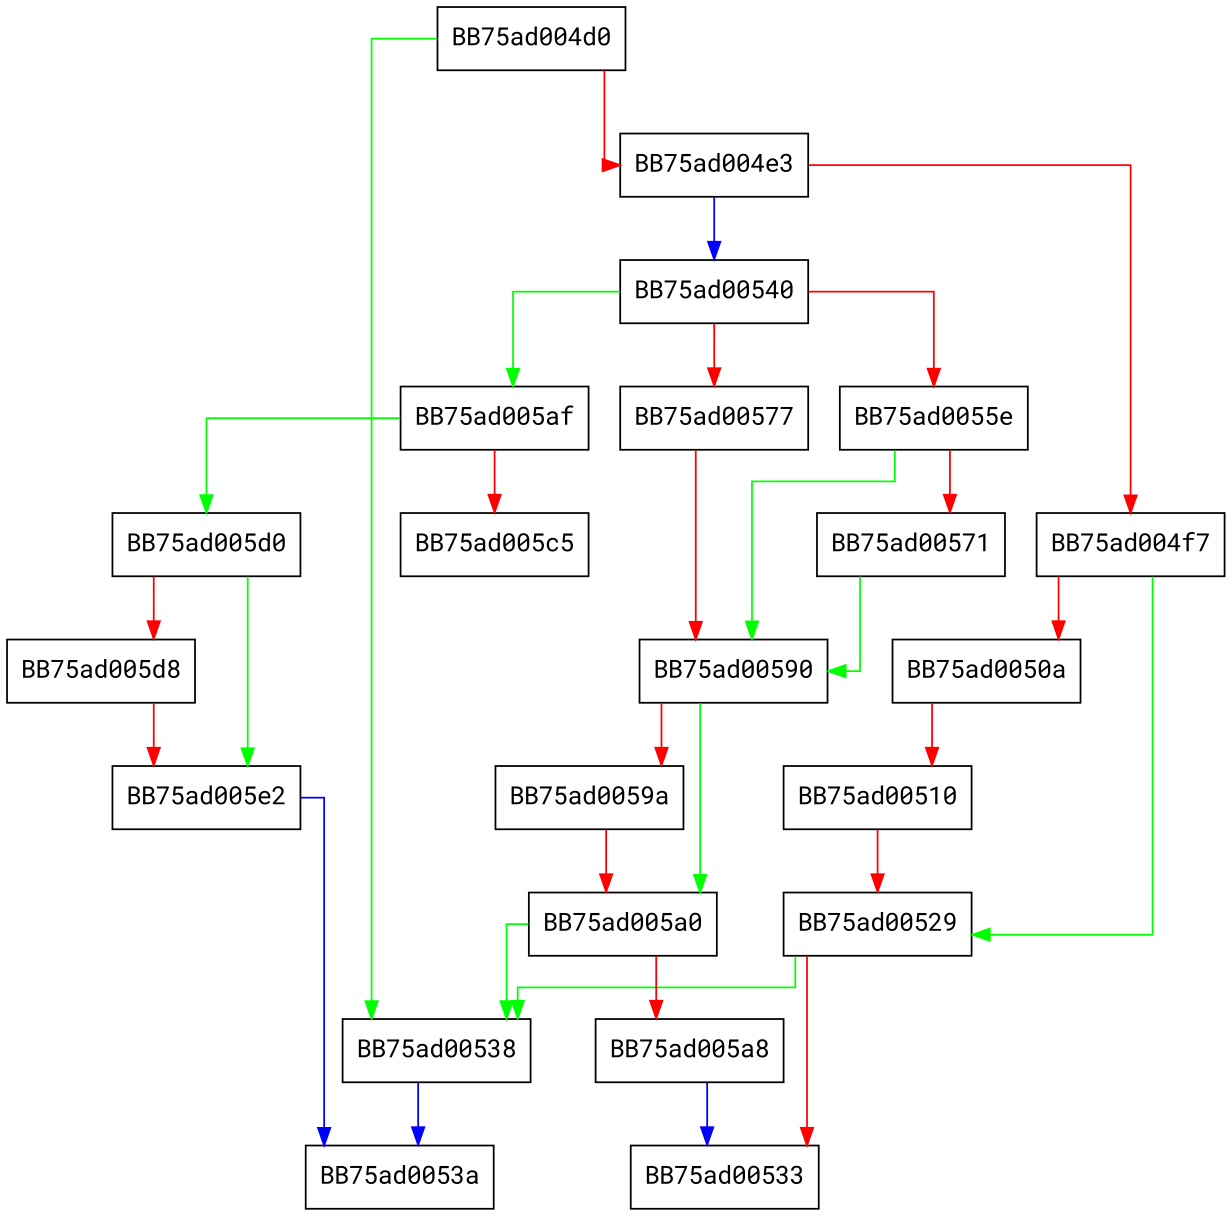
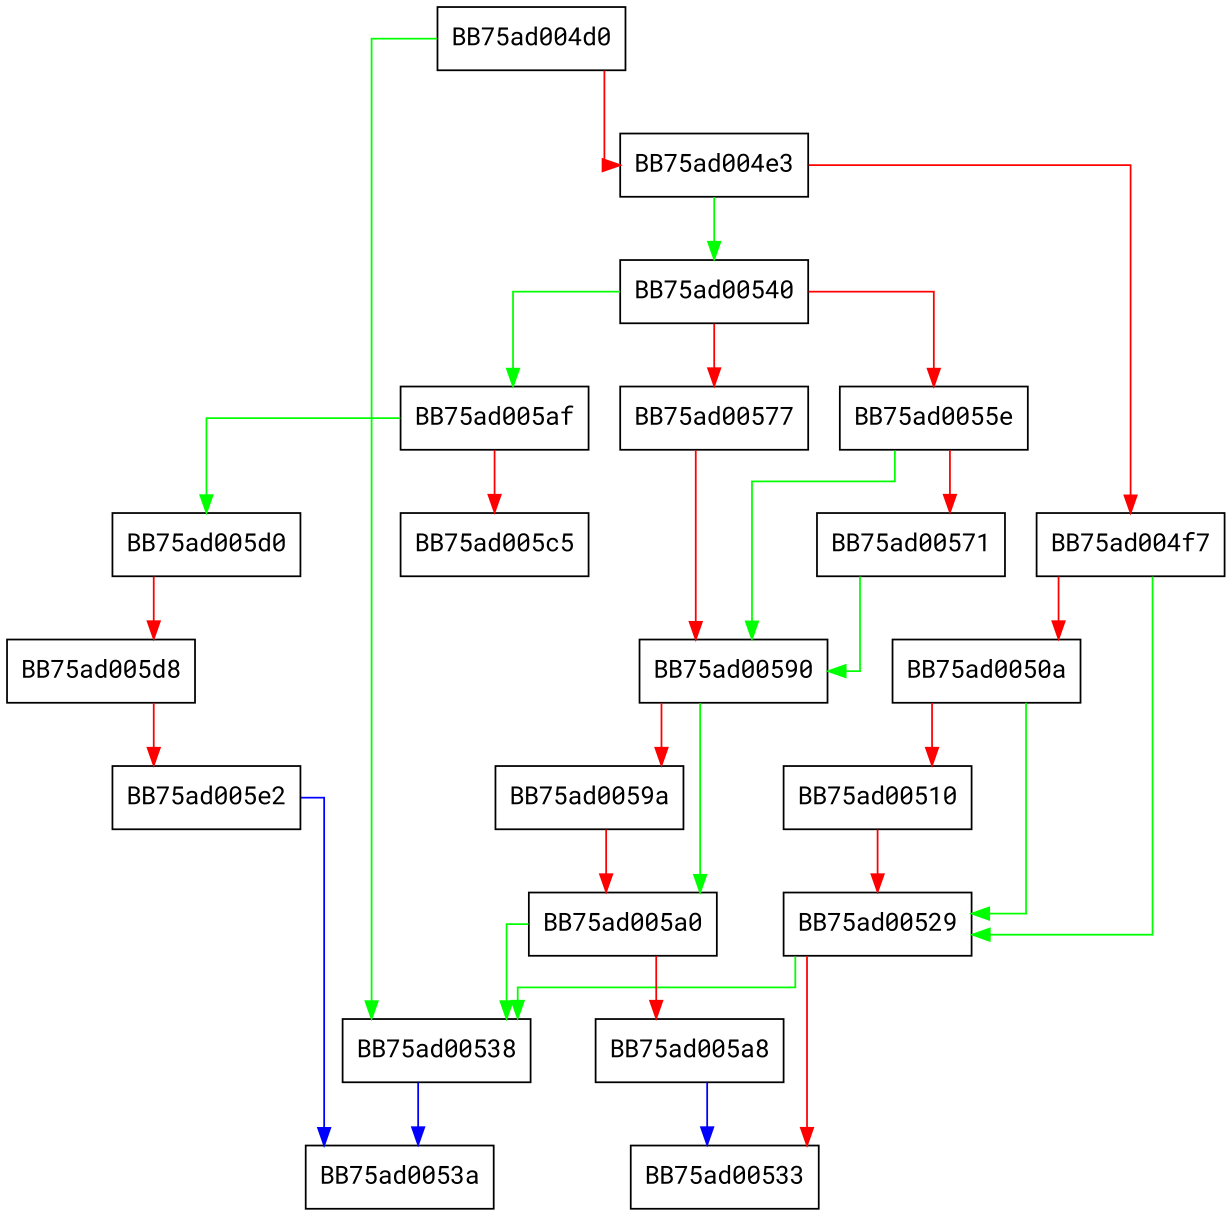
  digraph {
    fontname="Roboto Mono"
    splines=ortho
    node [fontname="Roboto Mono" shape=box]
    edge [color=red fontname="Roboto Mono"]
    BB75ad004d0
    BB75ad00538
    BB75ad004e3
    BB75ad0053a
    BB75ad00540
    BB75ad004f7
    BB75ad005af
    BB75ad0055e
    BB75ad00577
    BB75ad00529
    BB75ad0050a
    BB75ad005d0
    BB75ad005c5
    BB75ad00590
    BB75ad00571
    BB75ad00533
    BB75ad00510
    BB75ad005e2
    BB75ad005d8
    BB75ad005a0
    BB75ad0059a
    BB75ad005a8
    BB75ad004d0 -> BB75ad00538 [color=green]
    BB75ad004d0 -> BB75ad004e3
    BB75ad00538 -> BB75ad0053a [color=blue]
-   BB75ad004e3 -> BB75ad00540 [color=blue]
+   BB75ad004e3 -> BB75ad00540 [color=green]
    BB75ad004e3 -> BB75ad004f7
    BB75ad00540 -> BB75ad005af [color=green]
    BB75ad00540 -> BB75ad0055e
    BB75ad00540 -> BB75ad00577
    BB75ad004f7 -> BB75ad00529 [color=green]
    BB75ad004f7 -> BB75ad0050a
    BB75ad005af -> BB75ad005d0 [color=green]
    BB75ad005af -> BB75ad005c5
    BB75ad0055e -> BB75ad00590 [color=green]
    BB75ad0055e -> BB75ad00571
    BB75ad00577 -> BB75ad00590
    BB75ad00529 -> BB75ad00538 [color=green]
    BB75ad00529 -> BB75ad00533
+   BB75ad0050a -> BB75ad00529 [color=green]
    BB75ad0050a -> BB75ad00510
-   BB75ad005d0 -> BB75ad005e2 [color=green]
    BB75ad005d0 -> BB75ad005d8
    BB75ad00590 -> BB75ad005a0 [color=green]
    BB75ad00590 -> BB75ad0059a
    BB75ad00571 -> BB75ad00590 [color=green]
    BB75ad00510 -> BB75ad00529
    BB75ad005e2 -> BB75ad0053a [color=blue]
    BB75ad005d8 -> BB75ad005e2
    BB75ad005a0 -> BB75ad00538 [color=green]
    BB75ad005a0 -> BB75ad005a8
    BB75ad0059a -> BB75ad005a0
    BB75ad005a8 -> BB75ad00533 [color=blue]
  }
